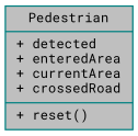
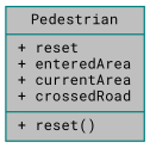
  digraph {
    fontname="Roboto Mono"
-   n1 [color=teal fillcolor=grey75 fontcolor=black fontname="Roboto Mono" fontsize=10 height=0.2 label="{Pedestrian\n|+ detected\l+ enteredArea\l+ currentArea\l+ crossedRoad\l|+ reset()\l}" shape=record style=filled width=0.4]
+   n1 [color=teal fillcolor=grey75 fontcolor=black fontname="Roboto Mono" fontsize=10 height=0.2 label="{Pedestrian\n|+ reset\l+ enteredArea\l+ currentArea\l+ crossedRoad\l|+ reset()\l}" shape=record style=filled width=0.4]
  }
